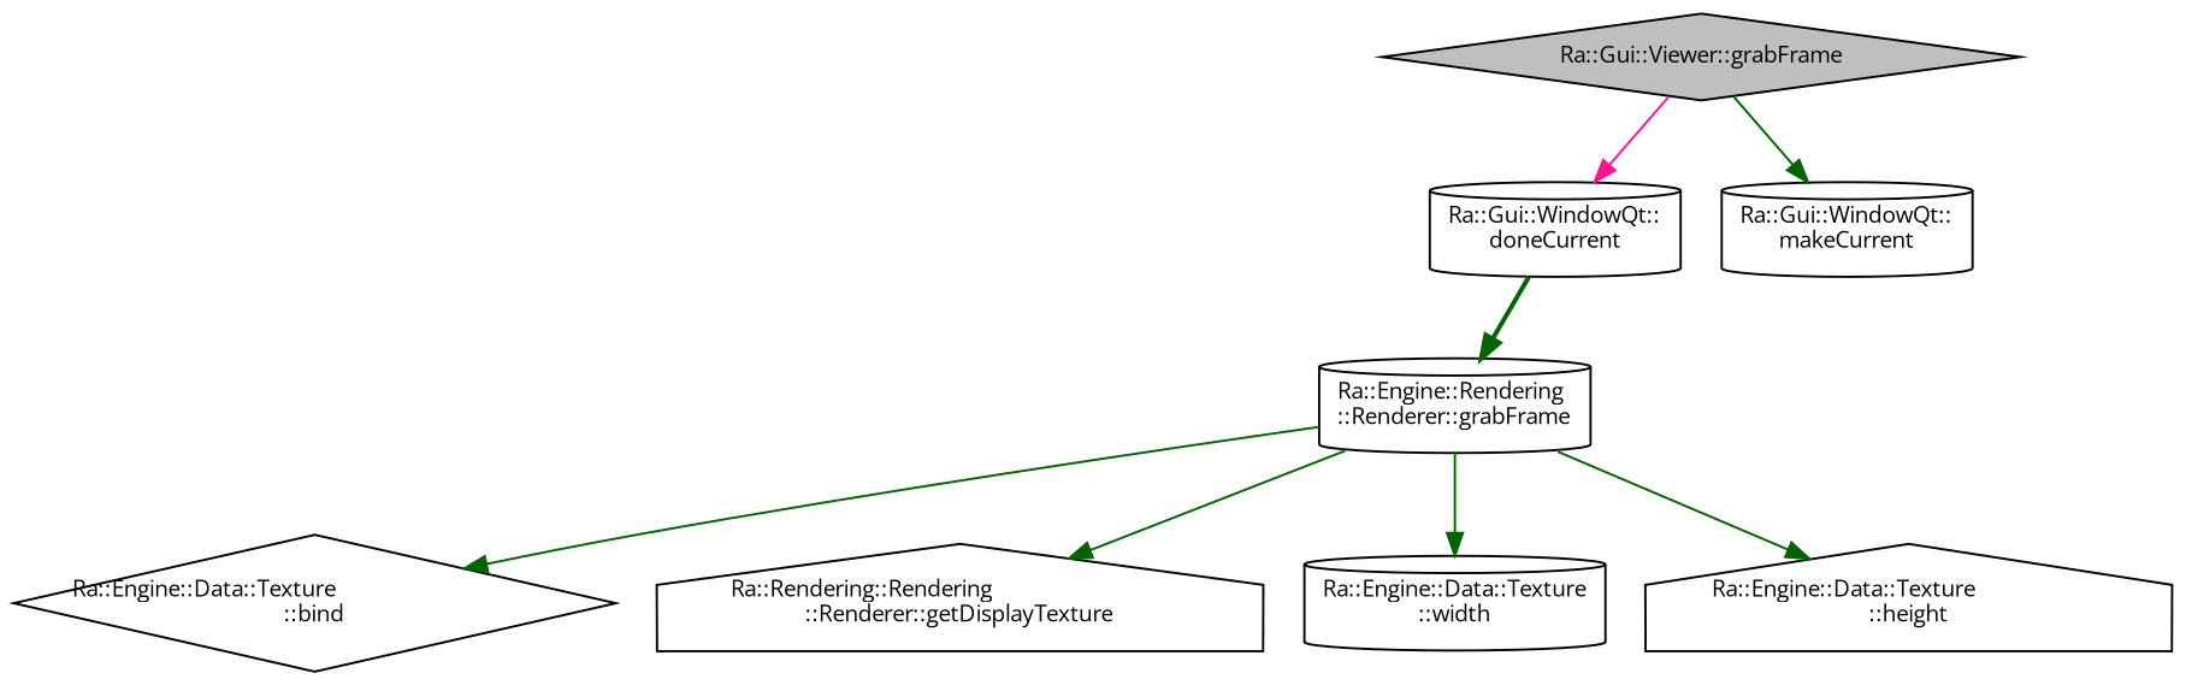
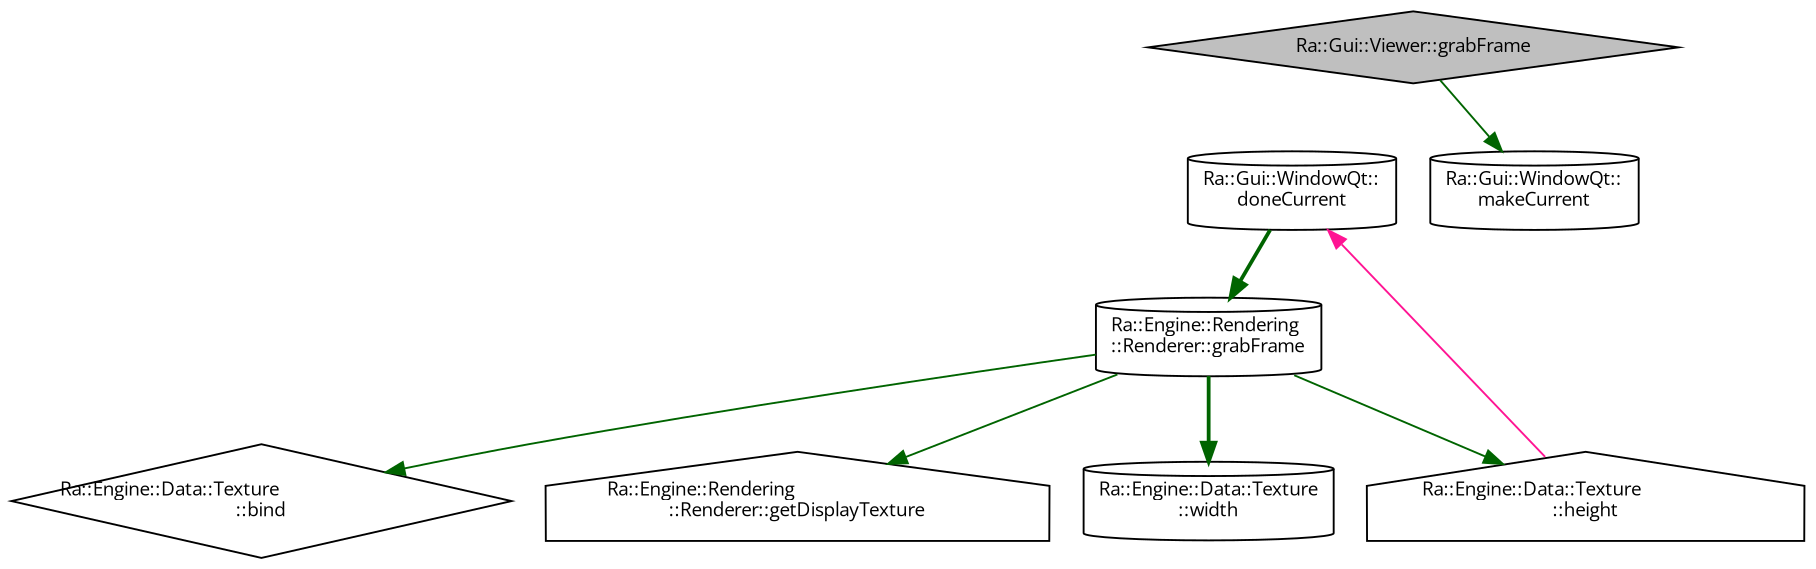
  digraph {
    fontname="Open Sans"
    rankdir=TB
    node [color=black fillcolor=white fontname="Open Sans" fontsize=10 shape=cylinder style=filled]
    edge [color=darkgreen fontname="Open Sans" fontsize=10 labelfontname=Helvetica labelfontsize=10 style=solid]
    n1 [fillcolor=grey75 fontcolor=black height=0.2 label="Ra::Gui::Viewer::grabFrame" shape=diamond width=0.4]
    n2 [height=0.2 label="Ra::Gui::WindowQt::\ldoneCurrent" width=0.4]
    n3 [height=0.2 label="Ra::Gui::WindowQt::\lmakeCurrent" width=0.4]
    n4 [height=0.2 label="Ra::Engine::Rendering\l::Renderer::grabFrame" width=0.4]
    n5 [height=0.2 label="Ra::Engine::Data::Texture\l::bind" shape=diamond width=0.4]
-   n6 [height=0.2 label="Ra::Rendering::Rendering\l::Renderer::getDisplayTexture" shape=house width=0.4]
+   n6 [height=0.2 label="Ra::Engine::Rendering\l::Renderer::getDisplayTexture" shape=house width=0.4]
    n7 [height=0.2 label="Ra::Engine::Data::Texture\l::height" shape=house width=0.4]
    n8 [height=0.2 label="Ra::Engine::Data::Texture\l::width" width=0.4]
-   n1 -> n2 [color=deeppink]
+   n7 -> n2 [color=deeppink]
    n1 -> n3
    n2 -> n4 [style=bold]
    n4 -> n5
    n4 -> n6
    n4 -> n7
-   n4 -> n8
+   n4 -> n8 [style=bold]
  }
